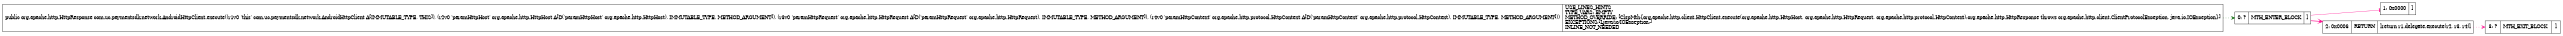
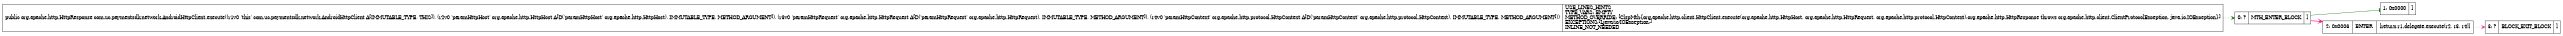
  digraph {
    rankdir=LR
    node [shape=record]
    edge [arrowhead=vee color=darkgreen style=dotted]
    n1 [label="{0\:\ ?|MTH_ENTER_BLOCK\l|l}"]
    n2 [label="{1\:\ 0x0000|l}"]
-   n3 [label="{2\:\ 0x0006|RETURN\l|lreturn r1.delegate.execute(r2, r3, r4)l}"]
-   n4 [label="{3\:\ ?|MTH_EXIT_BLOCK\l|l}"]
+   n3 [label="{2\:\ 0x0006|ENTER\l|lreturn r1.delegate.execute(r2, r3, r4)l}"]
+   n4 [label="{3\:\ ?|BLOCK_EXIT_BLOCK\l|l}"]
    n5 [label="{public org.apache.http.HttpResponse com.uc.paymentsdk.network.AndroidHttpClient.execute((r1v0 'this' com.uc.paymentsdk.network.AndroidHttpClient A[IMMUTABLE_TYPE, THIS]), (r2v0 'paramHttpHost' org.apache.http.HttpHost A[D('paramHttpHost' org.apache.http.HttpHost), IMMUTABLE_TYPE, METHOD_ARGUMENT]), (r3v0 'paramHttpRequest' org.apache.http.HttpRequest A[D('paramHttpRequest' org.apache.http.HttpRequest), IMMUTABLE_TYPE, METHOD_ARGUMENT]), (r4v0 'paramHttpContext' org.apache.http.protocol.HttpContext A[D('paramHttpContext' org.apache.http.protocol.HttpContext), IMMUTABLE_TYPE, METHOD_ARGUMENT]))  | USE_LINES_HINTS\lTYPE_VARS: EMPTY\lMETHOD_OVERRIDE: [ClspMth\{org.apache.http.client.HttpClient.execute(org.apache.http.HttpHost, org.apache.http.HttpRequest, org.apache.http.protocol.HttpContext):org.apache.http.HttpResponse throws org.apache.http.client.ClientProtocolException, java.io.IOException\}]\lEXCEPTIONS:[Ljava\/io\/IOException;]\lINLINE_NOT_NEEDED\l}"]
-   n1 -> n2 [arrowhead=tee color=deeppink style=solid]
+   n1 -> n2 [arrowhead=tee style=solid]
    n1 -> n3 [color=deeppink style=bold]
    n3 -> n4 [color=deeppink]
    n5 -> n1
  }
